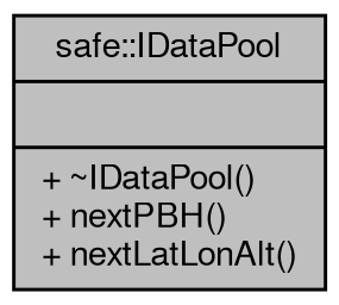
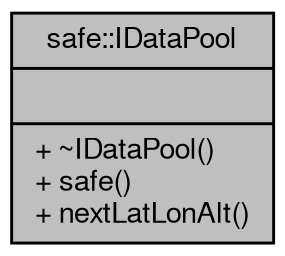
  digraph {
-   n1 [color=black fillcolor=grey75 fontcolor=black fontname=FreeSans fontsize=10 height=0.2 label="{safe::IDataPool\n||+ ~IDataPool()\l+ nextPBH()\l+ nextLatLonAlt()\l}" shape=record style=filled width=0.4]
+   n1 [color=black fillcolor=grey75 fontcolor=black fontname=FreeSans fontsize=10 height=0.2 label="{safe::IDataPool\n||+ ~IDataPool()\l+ safe()\l+ nextLatLonAlt()\l}" shape=record style=filled width=0.4]
  }
